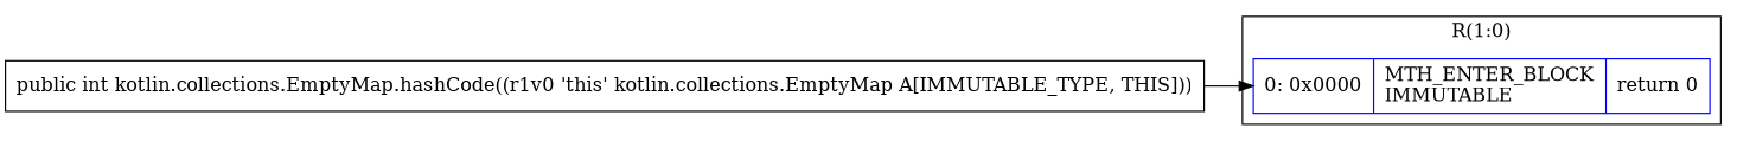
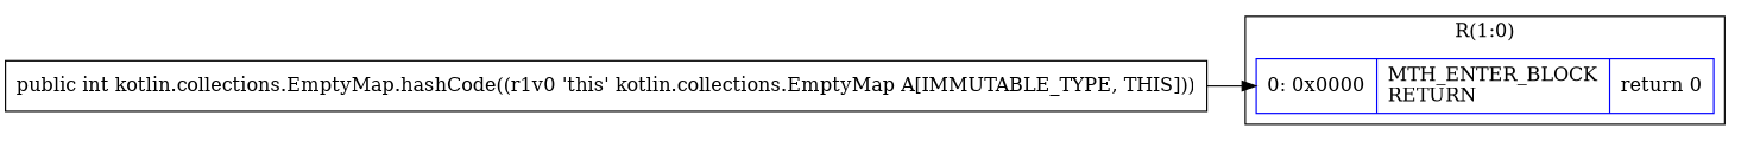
  digraph {
    rankdir=LR
    node [shape=record]
-   n1 [color=blue label="{0\:\ 0x0000|MTH_ENTER_BLOCK\lIMMUTABLE\l|return 0\l}"]
+   n1 [color=blue label="{0\:\ 0x0000|MTH_ENTER_BLOCK\lRETURN\l|return 0\l}"]
    n2 [label="{public int kotlin.collections.EmptyMap.hashCode((r1v0 'this' kotlin.collections.EmptyMap A[IMMUTABLE_TYPE, THIS])) }"]
    subgraph cluster_1 {
      label="R(1:0)"
      n1
    }
    n2 -> n1
  }
